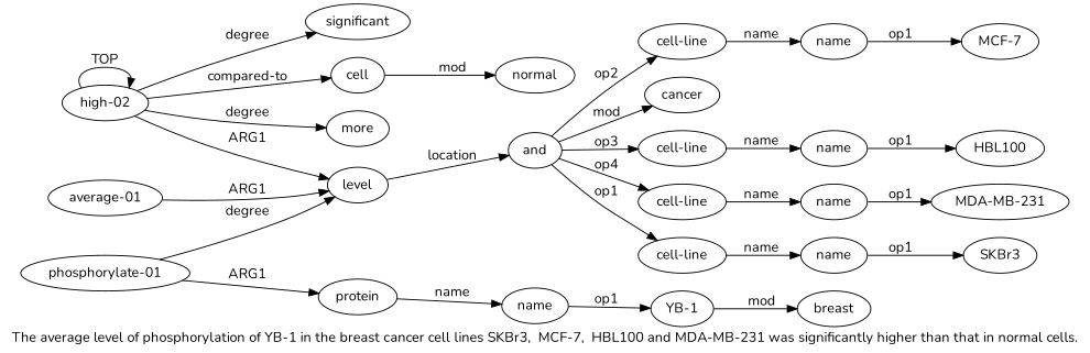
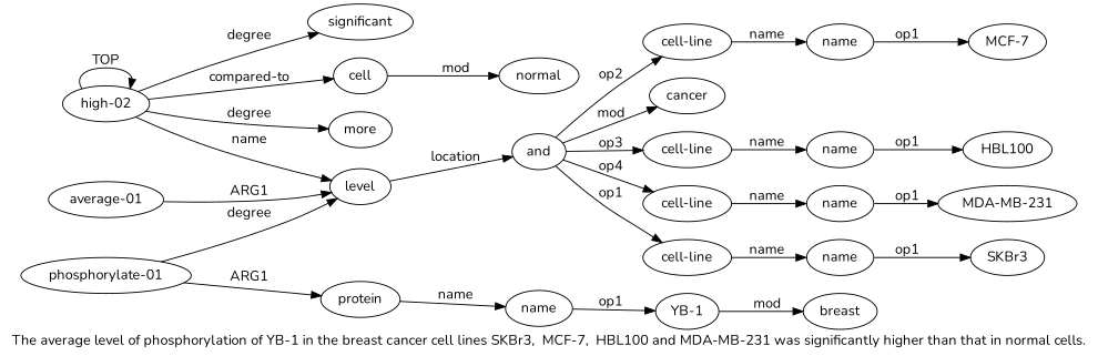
  digraph {
    fontname=Nunito
    label="The average level of phosphorylation of YB-1 in the breast cancer cell lines SKBr3,  MCF-7,  HBL100 and MDA-MB-231 was significantly higher than that in normal cells."
    rankdir=LR
    node [color=black fontname=Nunito gold_ind=-1 gold_label=name test_ind=-1 test_label=name]
    edge [color=black fontname=Nunito gold_label=op1 test_label=op1]
    n1 [gold_ind=20 gold_label=normal label=normal test_ind=20 test_label=normal]
    n2 [gold_label="YB-1" label="YB-1" test_label="YB-1"]
    n3 [gold_ind=16 gold_label=breast label=breast test_ind=16 test_label=breast]
    n4 [gold_label=HBL100 label=HBL100 test_label=HBL100]
    n5 [gold_ind=15 gold_label=cancer label=cancer test_ind=15 test_label=cancer]
    n6 [gold_ind=14 label=name test_ind=14]
    n7 [gold_label="MDA-MB-231" label="MDA-MB-231" test_label="MDA-MB-231"]
    n8 [gold_ind=17 gold_label=more label=more test_ind=17 test_label=more]
    n9 [gold_ind=11 gold_label="cell-line" label="cell-line" test_ind=11 test_label="cell-line"]
    n10 [gold_ind=12 label=name test_ind=12]
    n11 [gold_ind=10 label=name test_ind=10]
    n12 [gold_label="MCF-7" label="MCF-7" test_label="MCF-7"]
    n13 [gold_ind=13 gold_label="cell-line" label="cell-line" test_ind=13 test_label="cell-line"]
    n14 [gold_ind=19 gold_label=cell label=cell test_ind=19 test_label=cell]
    n15 [gold_ind=18 gold_label=significant label=significant test_ind=18 test_label=significant]
    n16 [gold_ind=1 gold_label=level label=level test_ind=1 test_label=level]
    n17 [gold_ind=6 gold_label=and label=and test_ind=6 test_label=and]
    n18 [gold_ind=7 gold_label="cell-line" label="cell-line" test_ind=7 test_label="cell-line"]
    n19 [gold_ind=9 gold_label="cell-line" label="cell-line" test_ind=9 test_label="cell-line"]
    n20 [gold_ind=8 label=name test_ind=8]
    n21 [gold_ind=0 gold_label="high-02" label="high-02" test_ind=0 test_label="high-02"]
    n22 [gold_ind=3 gold_label="phosphorylate-01" label="phosphorylate-01" test_ind=3 test_label="phosphorylate-01"]
    n23 [gold_ind=4 gold_label=protein label=protein test_ind=4 test_label=protein]
    n24 [gold_ind=5 label=name test_ind=5]
    n25 [gold_ind=2 gold_label="average-01" label="average-01" test_ind=2 test_label="average-01"]
    n26 [gold_label=SKBr3 label=SKBr3 test_label=SKBr3]
    n2 -> n3 [gold_label=mod label=mod test_label=mod]
    n6 -> n7 [label=op1]
    n9 -> n10 [gold_label=name label=name test_label=name]
    n10 -> n4 [label=op1]
    n11 -> n12 [label=op1]
    n13 -> n6 [gold_label=name label=name test_label=name]
    n14 -> n1 [gold_label=mod label=mod test_label=mod]
    n16 -> n17 [gold_label=location label=location test_label=location]
    n17 -> n5 [gold_label=mod label=mod test_label=mod]
    n17 -> n9 [gold_label=op3 label=op3 test_label=op3]
    n17 -> n13 [gold_label=op4 label=op4 test_label=op4]
    n17 -> n18 [label=op1]
    n17 -> n19 [gold_label=op2 label=op2 test_label=op2]
    n18 -> n20 [gold_label=name label=name test_label=name]
    n19 -> n11 [gold_label=name label=name test_label=name]
    n20 -> n26 [label=op1]
    n21 -> n8 [gold_label=degree label=degree test_label=degree]
    n21 -> n14 [gold_label="compared-to" label="compared-to" test_label="compared-to"]
    n21 -> n15 [gold_label=degree label=degree test_label=degree]
-   n21 -> n16 [gold_label=ARG1 label=ARG1 test_label=ARG1]
+   n21 -> n16 [gold_label=ARG1 label=name test_label=ARG1]
    n21 -> n21 [gold_label=TOP label=TOP test_label=TOP]
    n22 -> n16 [gold_label=degree label=degree test_label=degree]
    n22 -> n23 [gold_label=ARG1 label=ARG1 test_label=ARG1]
    n23 -> n24 [gold_label=name label=name test_label=name]
    n24 -> n2 [label=op1]
    n25 -> n16 [gold_label=ARG1 label=ARG1 test_label=ARG1]
  }
